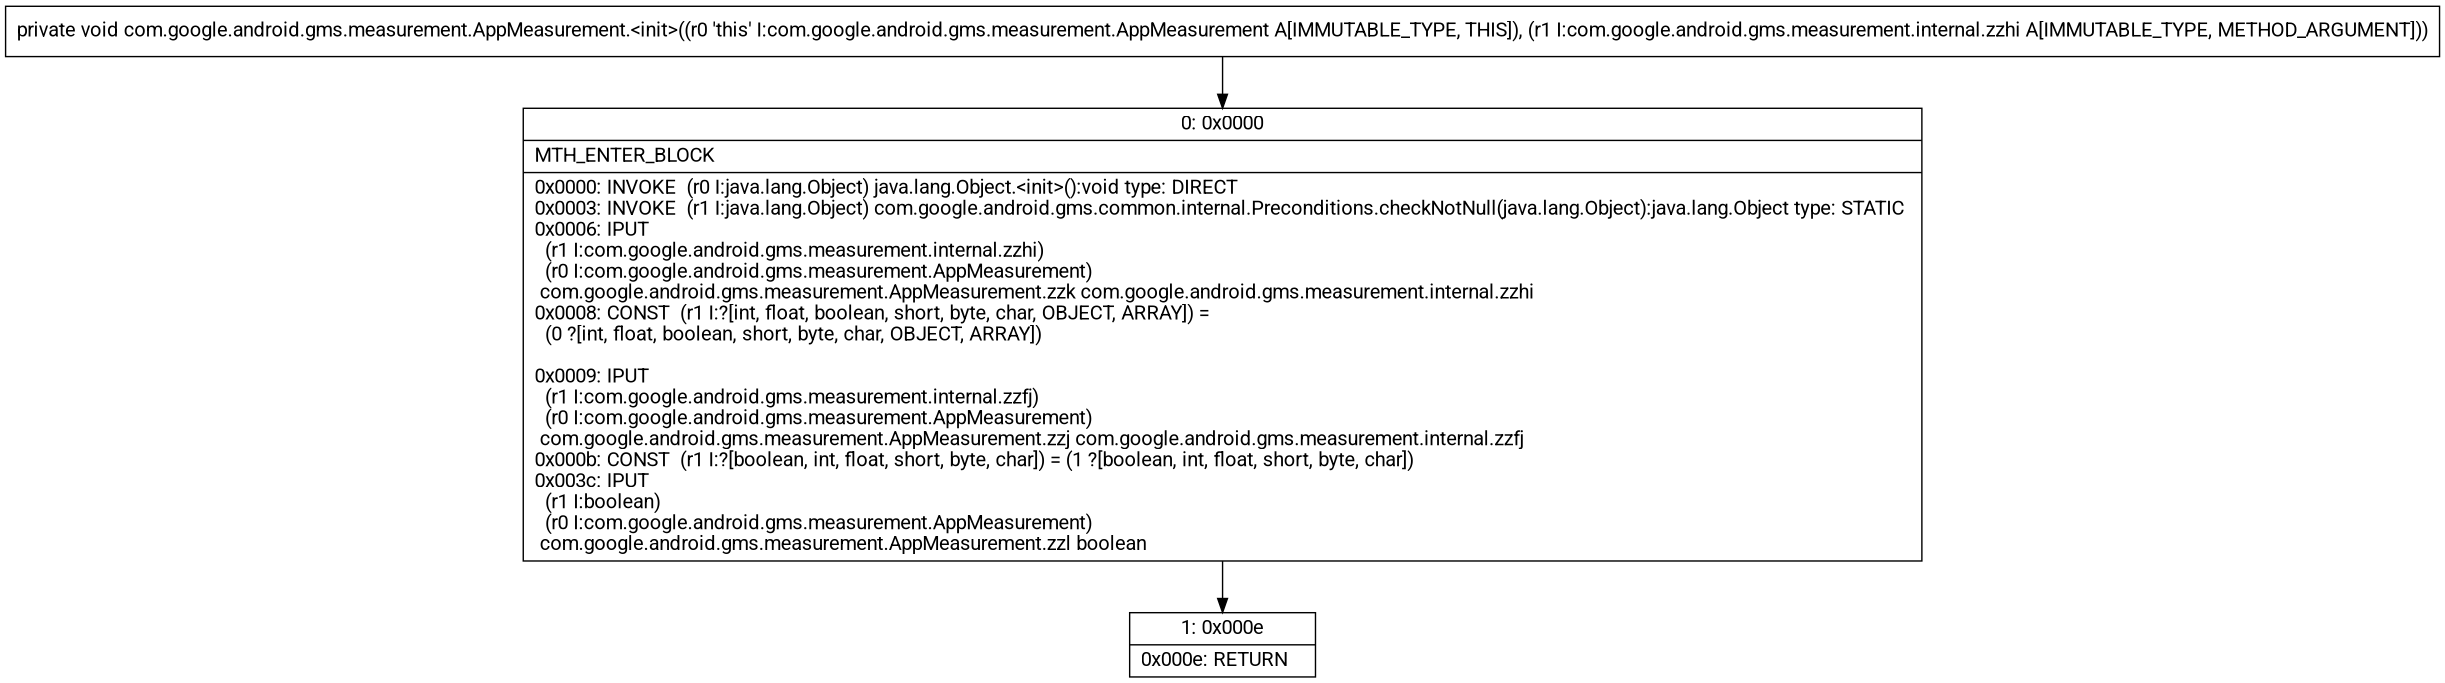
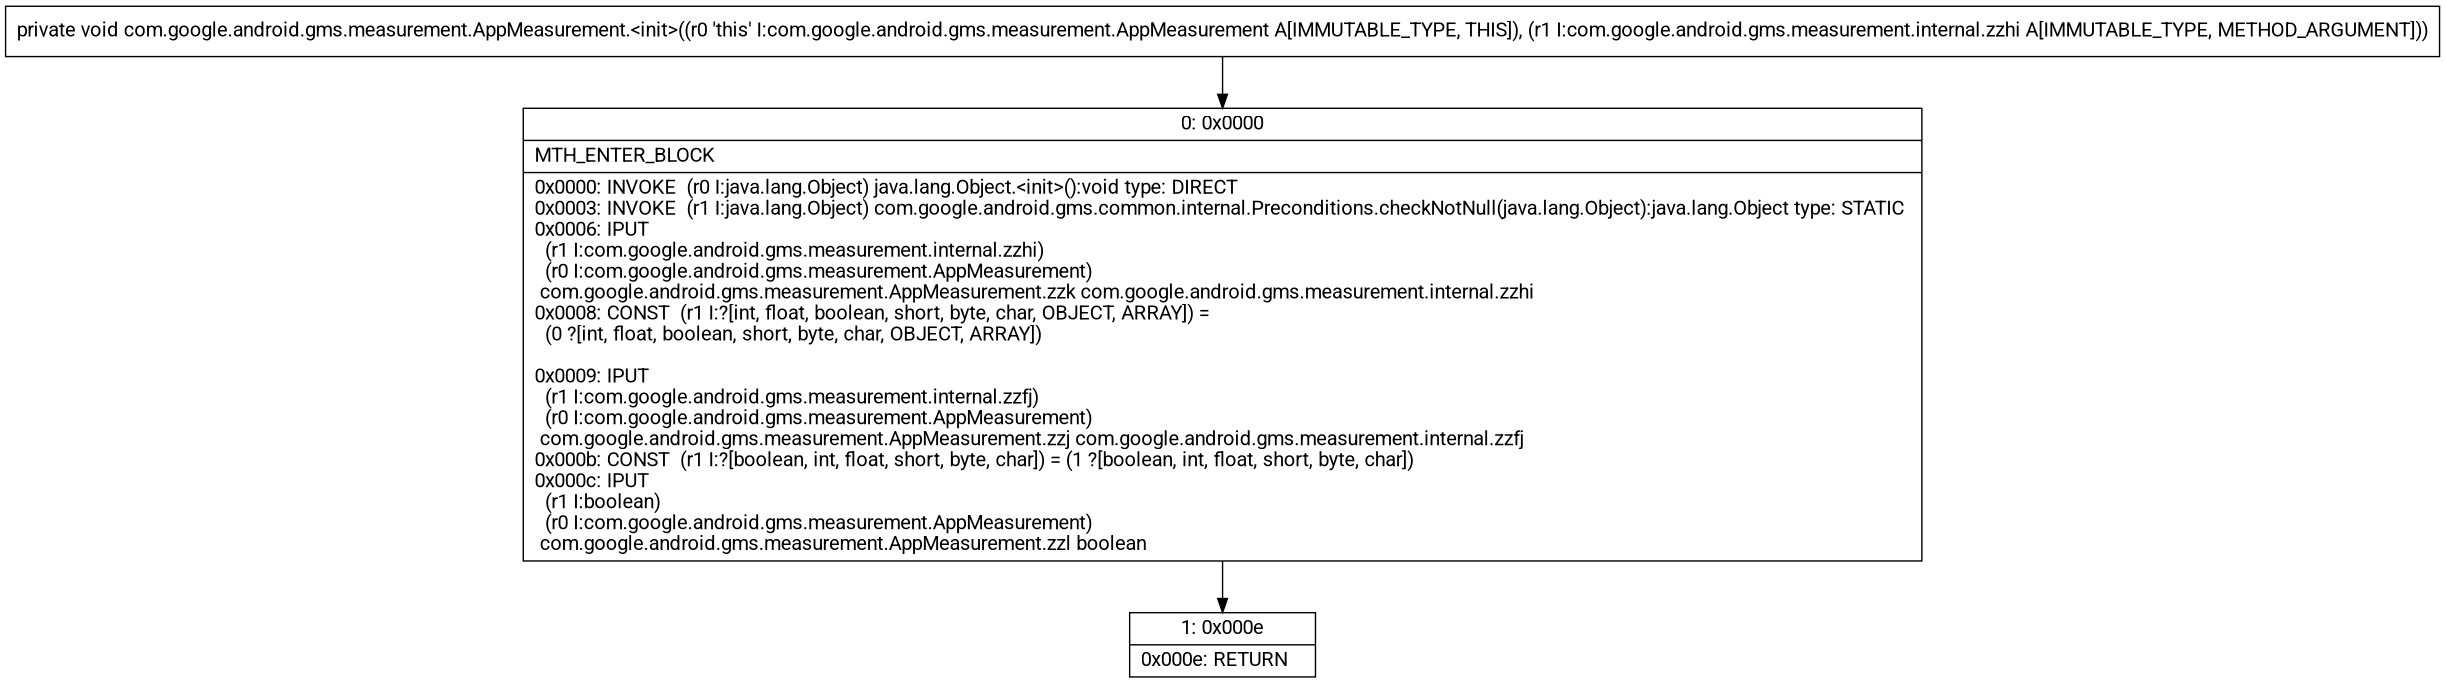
  digraph {
    fontname=Roboto
    node [shape=record fontname=Roboto]
    edge [fontname=Roboto]
-   n1 [label="{0\:\ 0x0000|MTH_ENTER_BLOCK\l|0x0000: INVOKE  (r0 I:java.lang.Object) java.lang.Object.\<init\>():void type: DIRECT \l0x0003: INVOKE  (r1 I:java.lang.Object) com.google.android.gms.common.internal.Preconditions.checkNotNull(java.lang.Object):java.lang.Object type: STATIC \l0x0006: IPUT  \l  (r1 I:com.google.android.gms.measurement.internal.zzhi)\l  (r0 I:com.google.android.gms.measurement.AppMeasurement)\l com.google.android.gms.measurement.AppMeasurement.zzk com.google.android.gms.measurement.internal.zzhi \l0x0008: CONST  (r1 I:?[int, float, boolean, short, byte, char, OBJECT, ARRAY]) = \l  (0 ?[int, float, boolean, short, byte, char, OBJECT, ARRAY])\l \l0x0009: IPUT  \l  (r1 I:com.google.android.gms.measurement.internal.zzfj)\l  (r0 I:com.google.android.gms.measurement.AppMeasurement)\l com.google.android.gms.measurement.AppMeasurement.zzj com.google.android.gms.measurement.internal.zzfj \l0x000b: CONST  (r1 I:?[boolean, int, float, short, byte, char]) = (1 ?[boolean, int, float, short, byte, char]) \l0x003c: IPUT  \l  (r1 I:boolean)\l  (r0 I:com.google.android.gms.measurement.AppMeasurement)\l com.google.android.gms.measurement.AppMeasurement.zzl boolean \l}"]
+   n1 [label="{0\:\ 0x0000|MTH_ENTER_BLOCK\l|0x0000: INVOKE  (r0 I:java.lang.Object) java.lang.Object.\<init\>():void type: DIRECT \l0x0003: INVOKE  (r1 I:java.lang.Object) com.google.android.gms.common.internal.Preconditions.checkNotNull(java.lang.Object):java.lang.Object type: STATIC \l0x0006: IPUT  \l  (r1 I:com.google.android.gms.measurement.internal.zzhi)\l  (r0 I:com.google.android.gms.measurement.AppMeasurement)\l com.google.android.gms.measurement.AppMeasurement.zzk com.google.android.gms.measurement.internal.zzhi \l0x0008: CONST  (r1 I:?[int, float, boolean, short, byte, char, OBJECT, ARRAY]) = \l  (0 ?[int, float, boolean, short, byte, char, OBJECT, ARRAY])\l \l0x0009: IPUT  \l  (r1 I:com.google.android.gms.measurement.internal.zzfj)\l  (r0 I:com.google.android.gms.measurement.AppMeasurement)\l com.google.android.gms.measurement.AppMeasurement.zzj com.google.android.gms.measurement.internal.zzfj \l0x000b: CONST  (r1 I:?[boolean, int, float, short, byte, char]) = (1 ?[boolean, int, float, short, byte, char]) \l0x000c: IPUT  \l  (r1 I:boolean)\l  (r0 I:com.google.android.gms.measurement.AppMeasurement)\l com.google.android.gms.measurement.AppMeasurement.zzl boolean \l}"]
    n2 [label="{1\:\ 0x000e|0x000e: RETURN   \l}"]
    n3 [label="{private void com.google.android.gms.measurement.AppMeasurement.\<init\>((r0 'this' I:com.google.android.gms.measurement.AppMeasurement A[IMMUTABLE_TYPE, THIS]), (r1 I:com.google.android.gms.measurement.internal.zzhi A[IMMUTABLE_TYPE, METHOD_ARGUMENT])) }"]
    n1 -> n2
    n3 -> n1
  }
